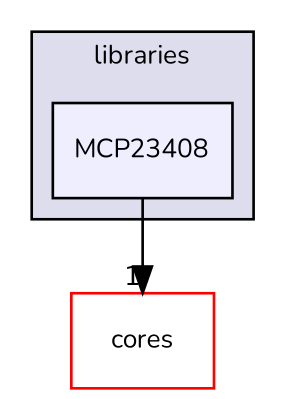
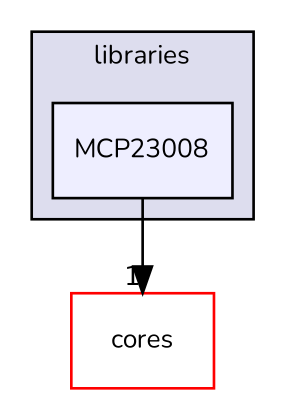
  digraph {
    compound=true
    fontname=Nunito
    node [fontname=Nunito fontsize=10 shape=box style=filled]
-   n1 [fillcolor="#eeeeff" label=MCP23408 pencolor=black]
+   n1 [fillcolor="#eeeeff" label=MCP23008 pencolor=black]
    n2 [color=red fillcolor=white label=cores]
    subgraph cluster_1 {
      bgcolor="#ddddee"
      fontsize=10
      label=libraries
      pencolor=black
      n1
    }
    n1 -> n2 [headlabel=1 labeldistance=1.5 labelfontname=Helvetica labelfontsize=10 fontname=Nunito]
  }
